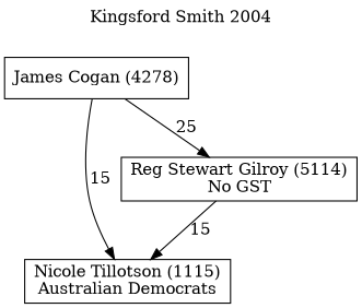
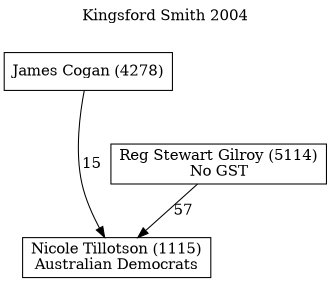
  digraph {
    label="Kingsford Smith 2004"
    labelloc=t
    mclimit=10
    node [shape=box]
    n1 [label="Nicole Tillotson (1115)\nAustralian Democrats"]
    n2 [label="Reg Stewart Gilroy (5114)\nNo GST"]
    n3 [label="James Cogan (4278)\n"]
-   n2 -> n1 [label=15]
+   n2 -> n1 [label=57]
    n3 -> n1 [label=15]
-   n3 -> n2 [label=25]
  }
